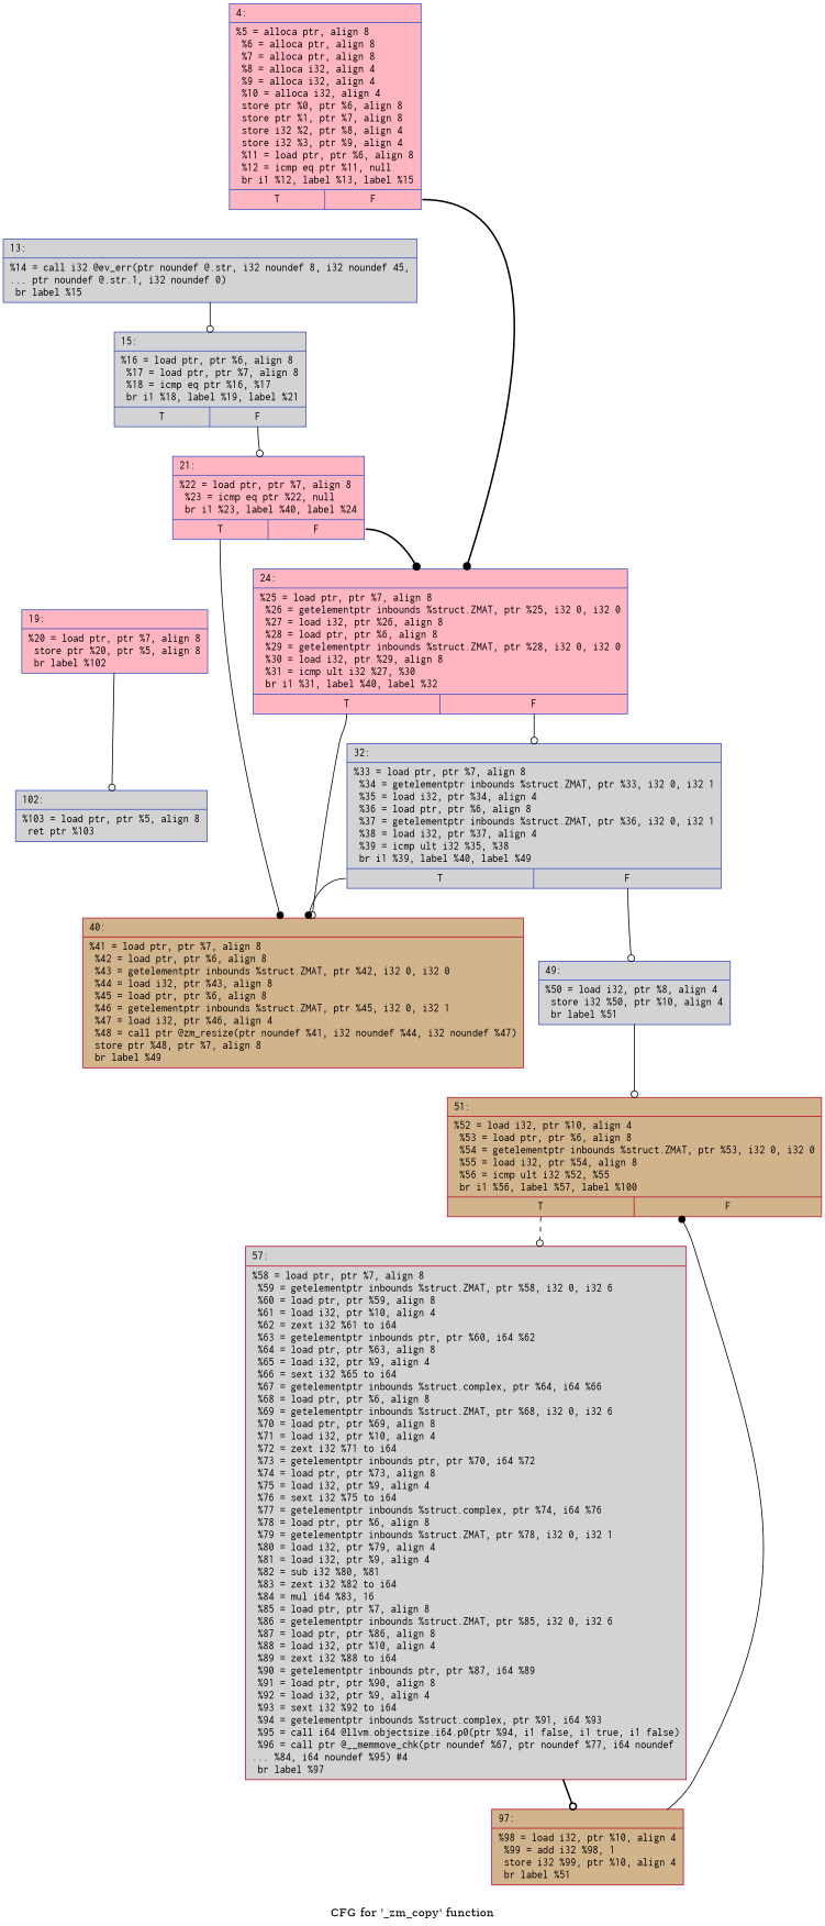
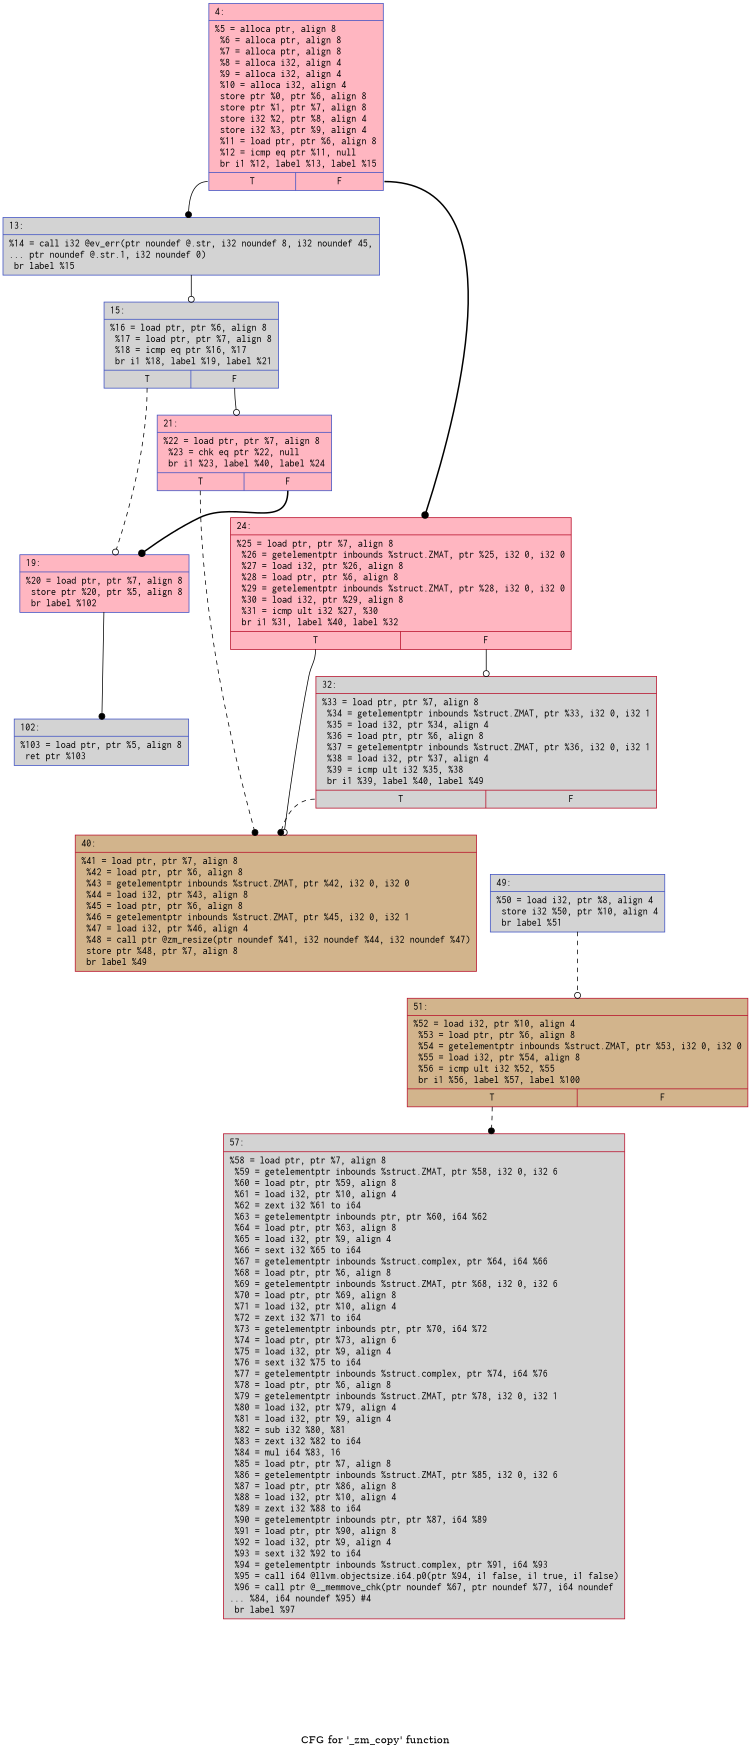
  digraph {
    label="CFG for '_zm_copy' function"
    node [color="#3d50c3ff" fillcolor=lightgrey fontname=Courier shape=record style=filled]
    edge [arrowhead=odot style=solid tailport=s0]
    n1 [fillcolor=lightpink label="{4:\l|  %5 = alloca ptr, align 8\l  %6 = alloca ptr, align 8\l  %7 = alloca ptr, align 8\l  %8 = alloca i32, align 4\l  %9 = alloca i32, align 4\l  %10 = alloca i32, align 4\l  store ptr %0, ptr %6, align 8\l  store ptr %1, ptr %7, align 8\l  store i32 %2, ptr %8, align 4\l  store i32 %3, ptr %9, align 4\l  %11 = load ptr, ptr %6, align 8\l  %12 = icmp eq ptr %11, null\l  br i1 %12, label %13, label %15\l|{<s0>T|<s1>F}}"]
    n2 [label="{13:\l|  %14 = call i32 @ev_err(ptr noundef @.str, i32 noundef 8, i32 noundef 45,\l... ptr noundef @.str.1, i32 noundef 0)\l  br label %15\l}"]
-   n3 [fillcolor=lightpink label="{24:\l|  %25 = load ptr, ptr %7, align 8\l  %26 = getelementptr inbounds %struct.ZMAT, ptr %25, i32 0, i32 0\l  %27 = load i32, ptr %26, align 8\l  %28 = load ptr, ptr %6, align 8\l  %29 = getelementptr inbounds %struct.ZMAT, ptr %28, i32 0, i32 0\l  %30 = load i32, ptr %29, align 8\l  %31 = icmp ult i32 %27, %30\l  br i1 %31, label %40, label %32\l|{<s0>T|<s1>F}}"]
+   n3 [color="#b70d28ff" fillcolor=lightpink label="{24:\l|  %25 = load ptr, ptr %7, align 8\l  %26 = getelementptr inbounds %struct.ZMAT, ptr %25, i32 0, i32 0\l  %27 = load i32, ptr %26, align 8\l  %28 = load ptr, ptr %6, align 8\l  %29 = getelementptr inbounds %struct.ZMAT, ptr %28, i32 0, i32 0\l  %30 = load i32, ptr %29, align 8\l  %31 = icmp ult i32 %27, %30\l  br i1 %31, label %40, label %32\l|{<s0>T|<s1>F}}"]
    n4 [label="{15:\l|  %16 = load ptr, ptr %6, align 8\l  %17 = load ptr, ptr %7, align 8\l  %18 = icmp eq ptr %16, %17\l  br i1 %18, label %19, label %21\l|{<s0>T|<s1>F}}"]
    n5 [fillcolor=lightpink label="{19:\l|  %20 = load ptr, ptr %7, align 8\l  store ptr %20, ptr %5, align 8\l  br label %102\l}"]
-   n6 [fillcolor=lightpink label="{21:\l|  %22 = load ptr, ptr %7, align 8\l  %23 = icmp eq ptr %22, null\l  br i1 %23, label %40, label %24\l|{<s0>T|<s1>F}}"]
+   n6 [fillcolor=lightpink label="{21:\l|  %22 = load ptr, ptr %7, align 8\l  %23 = chk eq ptr %22, null\l  br i1 %23, label %40, label %24\l|{<s0>T|<s1>F}}"]
    n7 [label="{102:\l|  %103 = load ptr, ptr %5, align 8\l  ret ptr %103\l}"]
    n8 [color="#b70d28ff" fillcolor=tan label="{40:\l|  %41 = load ptr, ptr %7, align 8\l  %42 = load ptr, ptr %6, align 8\l  %43 = getelementptr inbounds %struct.ZMAT, ptr %42, i32 0, i32 0\l  %44 = load i32, ptr %43, align 8\l  %45 = load ptr, ptr %6, align 8\l  %46 = getelementptr inbounds %struct.ZMAT, ptr %45, i32 0, i32 1\l  %47 = load i32, ptr %46, align 4\l  %48 = call ptr @zm_resize(ptr noundef %41, i32 noundef %44, i32 noundef %47)\l  store ptr %48, ptr %7, align 8\l  br label %49\l}"]
-   n9 [label="{32:\l|  %33 = load ptr, ptr %7, align 8\l  %34 = getelementptr inbounds %struct.ZMAT, ptr %33, i32 0, i32 1\l  %35 = load i32, ptr %34, align 4\l  %36 = load ptr, ptr %6, align 8\l  %37 = getelementptr inbounds %struct.ZMAT, ptr %36, i32 0, i32 1\l  %38 = load i32, ptr %37, align 4\l  %39 = icmp ult i32 %35, %38\l  br i1 %39, label %40, label %49\l|{<s0>T|<s1>F}}"]
+   n9 [color="#b70d28ff" label="{32:\l|  %33 = load ptr, ptr %7, align 8\l  %34 = getelementptr inbounds %struct.ZMAT, ptr %33, i32 0, i32 1\l  %35 = load i32, ptr %34, align 4\l  %36 = load ptr, ptr %6, align 8\l  %37 = getelementptr inbounds %struct.ZMAT, ptr %36, i32 0, i32 1\l  %38 = load i32, ptr %37, align 4\l  %39 = icmp ult i32 %35, %38\l  br i1 %39, label %40, label %49\l|{<s0>T|<s1>F}}"]
    n10 [label="{49:\l|  %50 = load i32, ptr %8, align 4\l  store i32 %50, ptr %10, align 4\l  br label %51\l}"]
    n11 [color="#b70d28ff" fillcolor=tan label="{51:\l|  %52 = load i32, ptr %10, align 4\l  %53 = load ptr, ptr %6, align 8\l  %54 = getelementptr inbounds %struct.ZMAT, ptr %53, i32 0, i32 0\l  %55 = load i32, ptr %54, align 8\l  %56 = icmp ult i32 %52, %55\l  br i1 %56, label %57, label %100\l|{<s0>T|<s1>F}}"]
-   n12 [color="#b70d28ff" label="{57:\l|  %58 = load ptr, ptr %7, align 8\l  %59 = getelementptr inbounds %struct.ZMAT, ptr %58, i32 0, i32 6\l  %60 = load ptr, ptr %59, align 8\l  %61 = load i32, ptr %10, align 4\l  %62 = zext i32 %61 to i64\l  %63 = getelementptr inbounds ptr, ptr %60, i64 %62\l  %64 = load ptr, ptr %63, align 8\l  %65 = load i32, ptr %9, align 4\l  %66 = sext i32 %65 to i64\l  %67 = getelementptr inbounds %struct.complex, ptr %64, i64 %66\l  %68 = load ptr, ptr %6, align 8\l  %69 = getelementptr inbounds %struct.ZMAT, ptr %68, i32 0, i32 6\l  %70 = load ptr, ptr %69, align 8\l  %71 = load i32, ptr %10, align 4\l  %72 = zext i32 %71 to i64\l  %73 = getelementptr inbounds ptr, ptr %70, i64 %72\l  %74 = load ptr, ptr %73, align 8\l  %75 = load i32, ptr %9, align 4\l  %76 = sext i32 %75 to i64\l  %77 = getelementptr inbounds %struct.complex, ptr %74, i64 %76\l  %78 = load ptr, ptr %6, align 8\l  %79 = getelementptr inbounds %struct.ZMAT, ptr %78, i32 0, i32 1\l  %80 = load i32, ptr %79, align 4\l  %81 = load i32, ptr %9, align 4\l  %82 = sub i32 %80, %81\l  %83 = zext i32 %82 to i64\l  %84 = mul i64 %83, 16\l  %85 = load ptr, ptr %7, align 8\l  %86 = getelementptr inbounds %struct.ZMAT, ptr %85, i32 0, i32 6\l  %87 = load ptr, ptr %86, align 8\l  %88 = load i32, ptr %10, align 4\l  %89 = zext i32 %88 to i64\l  %90 = getelementptr inbounds ptr, ptr %87, i64 %89\l  %91 = load ptr, ptr %90, align 8\l  %92 = load i32, ptr %9, align 4\l  %93 = sext i32 %92 to i64\l  %94 = getelementptr inbounds %struct.complex, ptr %91, i64 %93\l  %95 = call i64 @llvm.objectsize.i64.p0(ptr %94, i1 false, i1 true, i1 false)\l  %96 = call ptr @__memmove_chk(ptr noundef %67, ptr noundef %77, i64 noundef\l... %84, i64 noundef %95) #4\l  br label %97\l}"]
-   n13 [color="#b70d28ff" fillcolor=tan label="{97:\l|  %98 = load i32, ptr %10, align 4\l  %99 = add i32 %98, 1\l  store i32 %99, ptr %10, align 4\l  br label %51\l}"]
+   n12 [color="#b70d28ff" label="{57:\l|  %58 = load ptr, ptr %7, align 8\l  %59 = getelementptr inbounds %struct.ZMAT, ptr %58, i32 0, i32 6\l  %60 = load ptr, ptr %59, align 8\l  %61 = load i32, ptr %10, align 4\l  %62 = zext i32 %61 to i64\l  %63 = getelementptr inbounds ptr, ptr %60, i64 %62\l  %64 = load ptr, ptr %63, align 8\l  %65 = load i32, ptr %9, align 4\l  %66 = sext i32 %65 to i64\l  %67 = getelementptr inbounds %struct.complex, ptr %64, i64 %66\l  %68 = load ptr, ptr %6, align 8\l  %69 = getelementptr inbounds %struct.ZMAT, ptr %68, i32 0, i32 6\l  %70 = load ptr, ptr %69, align 8\l  %71 = load i32, ptr %10, align 4\l  %72 = zext i32 %71 to i64\l  %73 = getelementptr inbounds ptr, ptr %70, i64 %72\l  %74 = load ptr, ptr %73, align 6\l  %75 = load i32, ptr %9, align 4\l  %76 = sext i32 %75 to i64\l  %77 = getelementptr inbounds %struct.complex, ptr %74, i64 %76\l  %78 = load ptr, ptr %6, align 8\l  %79 = getelementptr inbounds %struct.ZMAT, ptr %78, i32 0, i32 1\l  %80 = load i32, ptr %79, align 4\l  %81 = load i32, ptr %9, align 4\l  %82 = sub i32 %80, %81\l  %83 = zext i32 %82 to i64\l  %84 = mul i64 %83, 16\l  %85 = load ptr, ptr %7, align 8\l  %86 = getelementptr inbounds %struct.ZMAT, ptr %85, i32 0, i32 6\l  %87 = load ptr, ptr %86, align 8\l  %88 = load i32, ptr %10, align 4\l  %89 = zext i32 %88 to i64\l  %90 = getelementptr inbounds ptr, ptr %87, i64 %89\l  %91 = load ptr, ptr %90, align 8\l  %92 = load i32, ptr %9, align 4\l  %93 = sext i32 %92 to i64\l  %94 = getelementptr inbounds %struct.complex, ptr %91, i64 %93\l  %95 = call i64 @llvm.objectsize.i64.p0(ptr %94, i1 false, i1 true, i1 false)\l  %96 = call ptr @__memmove_chk(ptr noundef %67, ptr noundef %77, i64 noundef\l... %84, i64 noundef %95) #4\l  br label %97\l}"]
+   n1 -> n2 [arrowhead=dot]
    n1 -> n3 [arrowhead=dot style=bold tailport=s1]
    n2 -> n4 [tailport=""]
    n3 -> n8
    n3 -> n9 [tailport=s1]
+   n4 -> n5 [style=dashed]
    n4 -> n6 [tailport=s1]
-   n5 -> n7 [tailport=""]
-   n6 -> n3 [arrowhead=dot style=bold tailport=s1]
-   n6 -> n8 [arrowhead=dot]
-   n9 -> n8 [arrowhead=dot]
-   n9 -> n10 [tailport=s1]
-   n10 -> n11 [tailport=""]
-   n11 -> n12 [style=dashed]
-   n12 -> n13 [style=bold tailport=""]
-   n13 -> n11 [arrowhead=dot tailport=""]
+   n5 -> n7 [arrowhead=dot tailport=""]
+   n6 -> n5 [arrowhead=dot style=bold tailport=s1]
+   n6 -> n8 [arrowhead=dot style=dashed]
+   n9 -> n8 [arrowhead=dot style=dashed]
+   n10 -> n11 [style=dashed tailport=""]
+   n11 -> n12 [arrowhead=dot style=dashed]
  }
